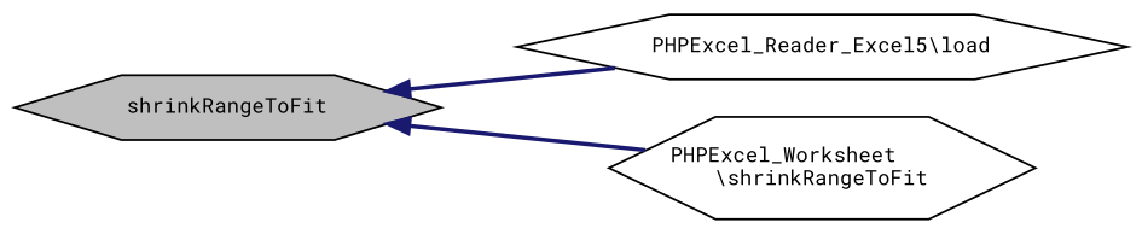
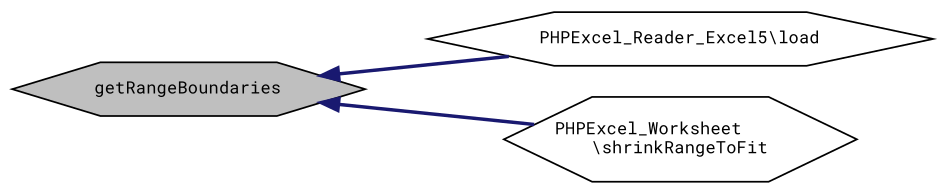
  digraph {
    rankdir=LR
    fontname="Roboto Mono"
    node [color=black fillcolor=white fontname="Roboto Mono" fontsize=10 shape=hexagon style=filled]
    edge [color=midnightblue dir=back fontname="Roboto Mono" fontsize=10 labelfontname=Helvetica labelfontsize=10 style=bold]
-   n1 [fillcolor=grey75 fontcolor=black height=0.2 label=shrinkRangeToFit width=0.4]
+   n1 [fillcolor=grey75 fontcolor=black height=0.2 label=getRangeBoundaries width=0.4]
    n2 [height=0.2 label="PHPExcel_Reader_Excel5\\load" width=0.4]
    n3 [height=0.2 label="PHPExcel_Worksheet\l\\shrinkRangeToFit" width=0.4]
    n1 -> n2
    n1 -> n3
  }
